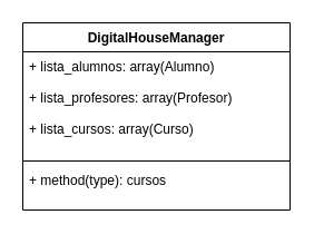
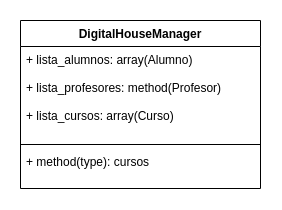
  <mxCell id="0" />
  <mxCell id="1" parent="0" />
  <mxCell id="2" value="DigitalHouseManager" style="swimlane;fontStyle=1;align=center;verticalAlign=top;childLayout=stackLayout;horizontal=1;startSize=26;horizontalStack=0;resizeParent=1;resizeParentMax=0;resizeLast=0;collapsible=1;marginBottom=0;" vertex="1" parent="1"><mxGeometry x="20" y="20" width="240" height="168" as="geometry"><mxRectangle x="247" y="174" width="170" height="26" as="alternateBounds" /></mxGeometry></mxCell>
- <mxCell id="3" value="+ lista_alumnos: array(Alumno)&#10;&#10;+ lista_profesores: array(Profesor)&#10;&#10;+ lista_cursos: array(Curso)" style="text;strokeColor=none;fillColor=none;align=left;verticalAlign=top;spacingLeft=4;spacingRight=4;overflow=hidden;rotatable=0;points=[[0,0.5],[1,0.5]];portConstraint=eastwest;" vertex="1" parent="2"><mxGeometry y="26" width="240" height="94" as="geometry" /></mxCell>
+ <mxCell id="3" value="+ lista_alumnos: array(Alumno)&#10;&#10;+ lista_profesores: method(Profesor)&#10;&#10;+ lista_cursos: array(Curso)" style="text;strokeColor=none;fillColor=none;align=left;verticalAlign=top;spacingLeft=4;spacingRight=4;overflow=hidden;rotatable=0;points=[[0,0.5],[1,0.5]];portConstraint=eastwest;" vertex="1" parent="2"><mxGeometry y="26" width="240" height="94" as="geometry" /></mxCell>
  <mxCell id="4" value="" style="line;strokeWidth=1;fillColor=none;align=left;verticalAlign=middle;spacingTop=-1;spacingLeft=3;spacingRight=3;rotatable=0;labelPosition=right;points=[];portConstraint=eastwest;" vertex="1" parent="2"><mxGeometry y="120" width="240" height="8" as="geometry" /></mxCell>
  <mxCell id="5" value="+ method(type): cursos" style="text;strokeColor=none;fillColor=none;align=left;verticalAlign=top;spacingLeft=4;spacingRight=4;overflow=hidden;rotatable=0;points=[[0,0.5],[1,0.5]];portConstraint=eastwest;" vertex="1" parent="2"><mxGeometry y="128" width="240" height="40" as="geometry" /></mxCell>
